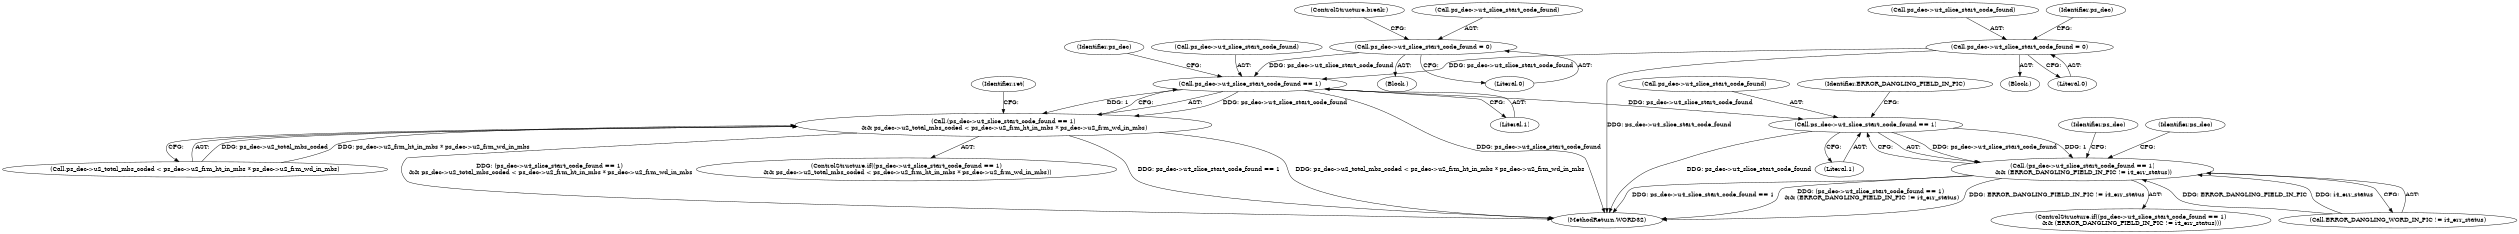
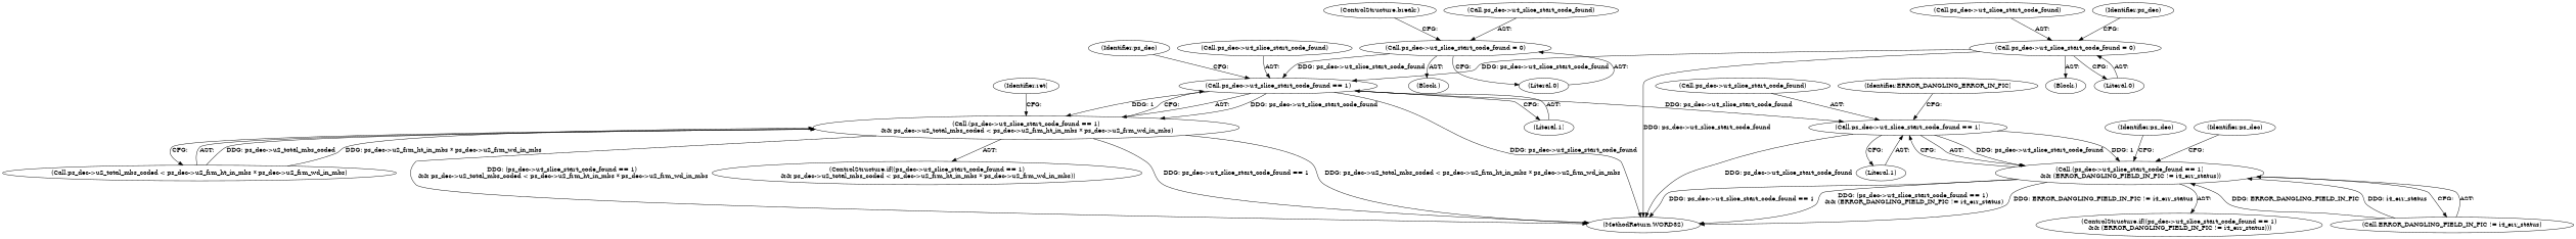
  digraph {
    n1 [label="(Call,ps_dec->u4_slice_start_code_found == 1)"]
    n2 [label="(Call,(ps_dec->u4_slice_start_code_found == 1)\n && ps_dec->u2_total_mbs_coded < ps_dec->u2_frm_ht_in_mbs * ps_dec->u2_frm_wd_in_mbs)"]
    n3 [label="(Call,ps_dec->u4_slice_start_code_found == 1)"]
    n4 [label="(MethodReturn,WORD32)"]
    n5 [label="(Literal,1)"]
    n6 [label="(Call,ps_dec->u2_total_mbs_coded < ps_dec->u2_frm_ht_in_mbs * ps_dec->u2_frm_wd_in_mbs)"]
    n7 [label="(ControlStructure,if((ps_dec->u4_slice_start_code_found == 1)\n && ps_dec->u2_total_mbs_coded < ps_dec->u2_frm_ht_in_mbs * ps_dec->u2_frm_wd_in_mbs))"]
    n8 [label="(Call,(ps_dec->u4_slice_start_code_found == 1)\n && (ERROR_DANGLING_FIELD_IN_PIC != i4_err_status))"]
    n9 [label="(Literal,1)"]
    n10 [label="(Call,ps_dec->u4_slice_start_code_found = 0)"]
    n11 [label="(Block,)"]
    n12 [label="(Literal,0)"]
    n13 [label="(Call,ps_dec->u4_slice_start_code_found = 0)"]
    n14 [label="(Block,)"]
    n15 [label="(Literal,0)"]
    n16 [label="(ControlStructure,if((ps_dec->u4_slice_start_code_found == 1)\n && (ERROR_DANGLING_FIELD_IN_PIC != i4_err_status)))"]
-   n17 [label="(Call,ERROR_DANGLING_WORD_IN_PIC != i4_err_status)"]
+   n17 [label="(Call,ERROR_DANGLING_FIELD_IN_PIC != i4_err_status)"]
    n18 [label="(ControlStructure,break;)"]
    n19 [label="(Call,ps_dec->u4_slice_start_code_found)"]
    n20 [label="(Call,ps_dec->u4_slice_start_code_found)"]
    n21 [label="(Identifier,ps_dec)"]
    n22 [label="(Identifier,ps_dec)"]
    n23 [label="(Identifier,ps_dec)"]
    n24 [label="(Call,ps_dec->u4_slice_start_code_found)"]
    n25 [label="(Call,ps_dec->u4_slice_start_code_found)"]
-   n26 [label="(Identifier,ERROR_DANGLING_FIELD_IN_PIC)"]
+   n26 [label="(Identifier,ERROR_DANGLING_ERROR_IN_PIC)"]
    n27 [label="(Identifier,ps_dec)"]
    n28 [label="(Identifier,ret)"]
    n1 -> n2 [label="AST: "]
    n1 -> n2 [label="DDG: ps_dec->u4_slice_start_code_found"]
    n1 -> n2 [label="DDG: 1"]
    n1 -> n3 [label="DDG: ps_dec->u4_slice_start_code_found"]
    n1 -> n4 [label="DDG: ps_dec->u4_slice_start_code_found"]
    n1 -> n5 [label="CFG: "]
    n2 -> n1 [label="CFG: "]
    n2 -> n4 [label="DDG: (ps_dec->u4_slice_start_code_found == 1)\n && ps_dec->u2_total_mbs_coded < ps_dec->u2_frm_ht_in_mbs * ps_dec->u2_frm_wd_in_mbs"]
    n2 -> n4 [label="DDG: ps_dec->u4_slice_start_code_found == 1"]
    n2 -> n4 [label="DDG: ps_dec->u2_total_mbs_coded < ps_dec->u2_frm_ht_in_mbs * ps_dec->u2_frm_wd_in_mbs"]
    n2 -> n6 [label="CFG: "]
    n2 -> n7 [label="AST: "]
    n3 -> n4 [label="DDG: ps_dec->u4_slice_start_code_found"]
    n3 -> n8 [label="AST: "]
    n3 -> n8 [label="DDG: ps_dec->u4_slice_start_code_found"]
    n3 -> n8 [label="DDG: 1"]
    n3 -> n9 [label="CFG: "]
    n5 -> n1 [label="AST: "]
    n6 -> n2 [label="AST: "]
    n6 -> n2 [label="DDG: ps_dec->u2_total_mbs_coded"]
    n6 -> n2 [label="DDG: ps_dec->u2_frm_ht_in_mbs * ps_dec->u2_frm_wd_in_mbs"]
    n8 -> n3 [label="CFG: "]
    n8 -> n4 [label="DDG: ERROR_DANGLING_FIELD_IN_PIC != i4_err_status"]
    n8 -> n4 [label="DDG: ps_dec->u4_slice_start_code_found == 1"]
    n8 -> n4 [label="DDG: (ps_dec->u4_slice_start_code_found == 1)\n && (ERROR_DANGLING_FIELD_IN_PIC != i4_err_status)"]
    n8 -> n16 [label="AST: "]
    n8 -> n17 [label="CFG: "]
    n9 -> n3 [label="AST: "]
    n10 -> n1 [label="DDG: ps_dec->u4_slice_start_code_found"]
    n10 -> n11 [label="AST: "]
    n10 -> n12 [label="CFG: "]
    n12 -> n10 [label="AST: "]
    n13 -> n1 [label="DDG: ps_dec->u4_slice_start_code_found"]
    n13 -> n4 [label="DDG: ps_dec->u4_slice_start_code_found"]
    n13 -> n14 [label="AST: "]
    n13 -> n15 [label="CFG: "]
    n15 -> n13 [label="AST: "]
    n17 -> n8 [label="AST: "]
    n17 -> n8 [label="DDG: ERROR_DANGLING_FIELD_IN_PIC"]
    n17 -> n8 [label="DDG: i4_err_status"]
    n18 -> n10 [label="CFG: "]
    n19 -> n10 [label="AST: "]
    n20 -> n13 [label="AST: "]
    n21 -> n8 [label="CFG: "]
    n22 -> n8 [label="CFG: "]
    n23 -> n1 [label="CFG: "]
    n24 -> n1 [label="AST: "]
    n25 -> n3 [label="AST: "]
    n26 -> n3 [label="CFG: "]
    n27 -> n13 [label="CFG: "]
    n28 -> n2 [label="CFG: "]
  }
